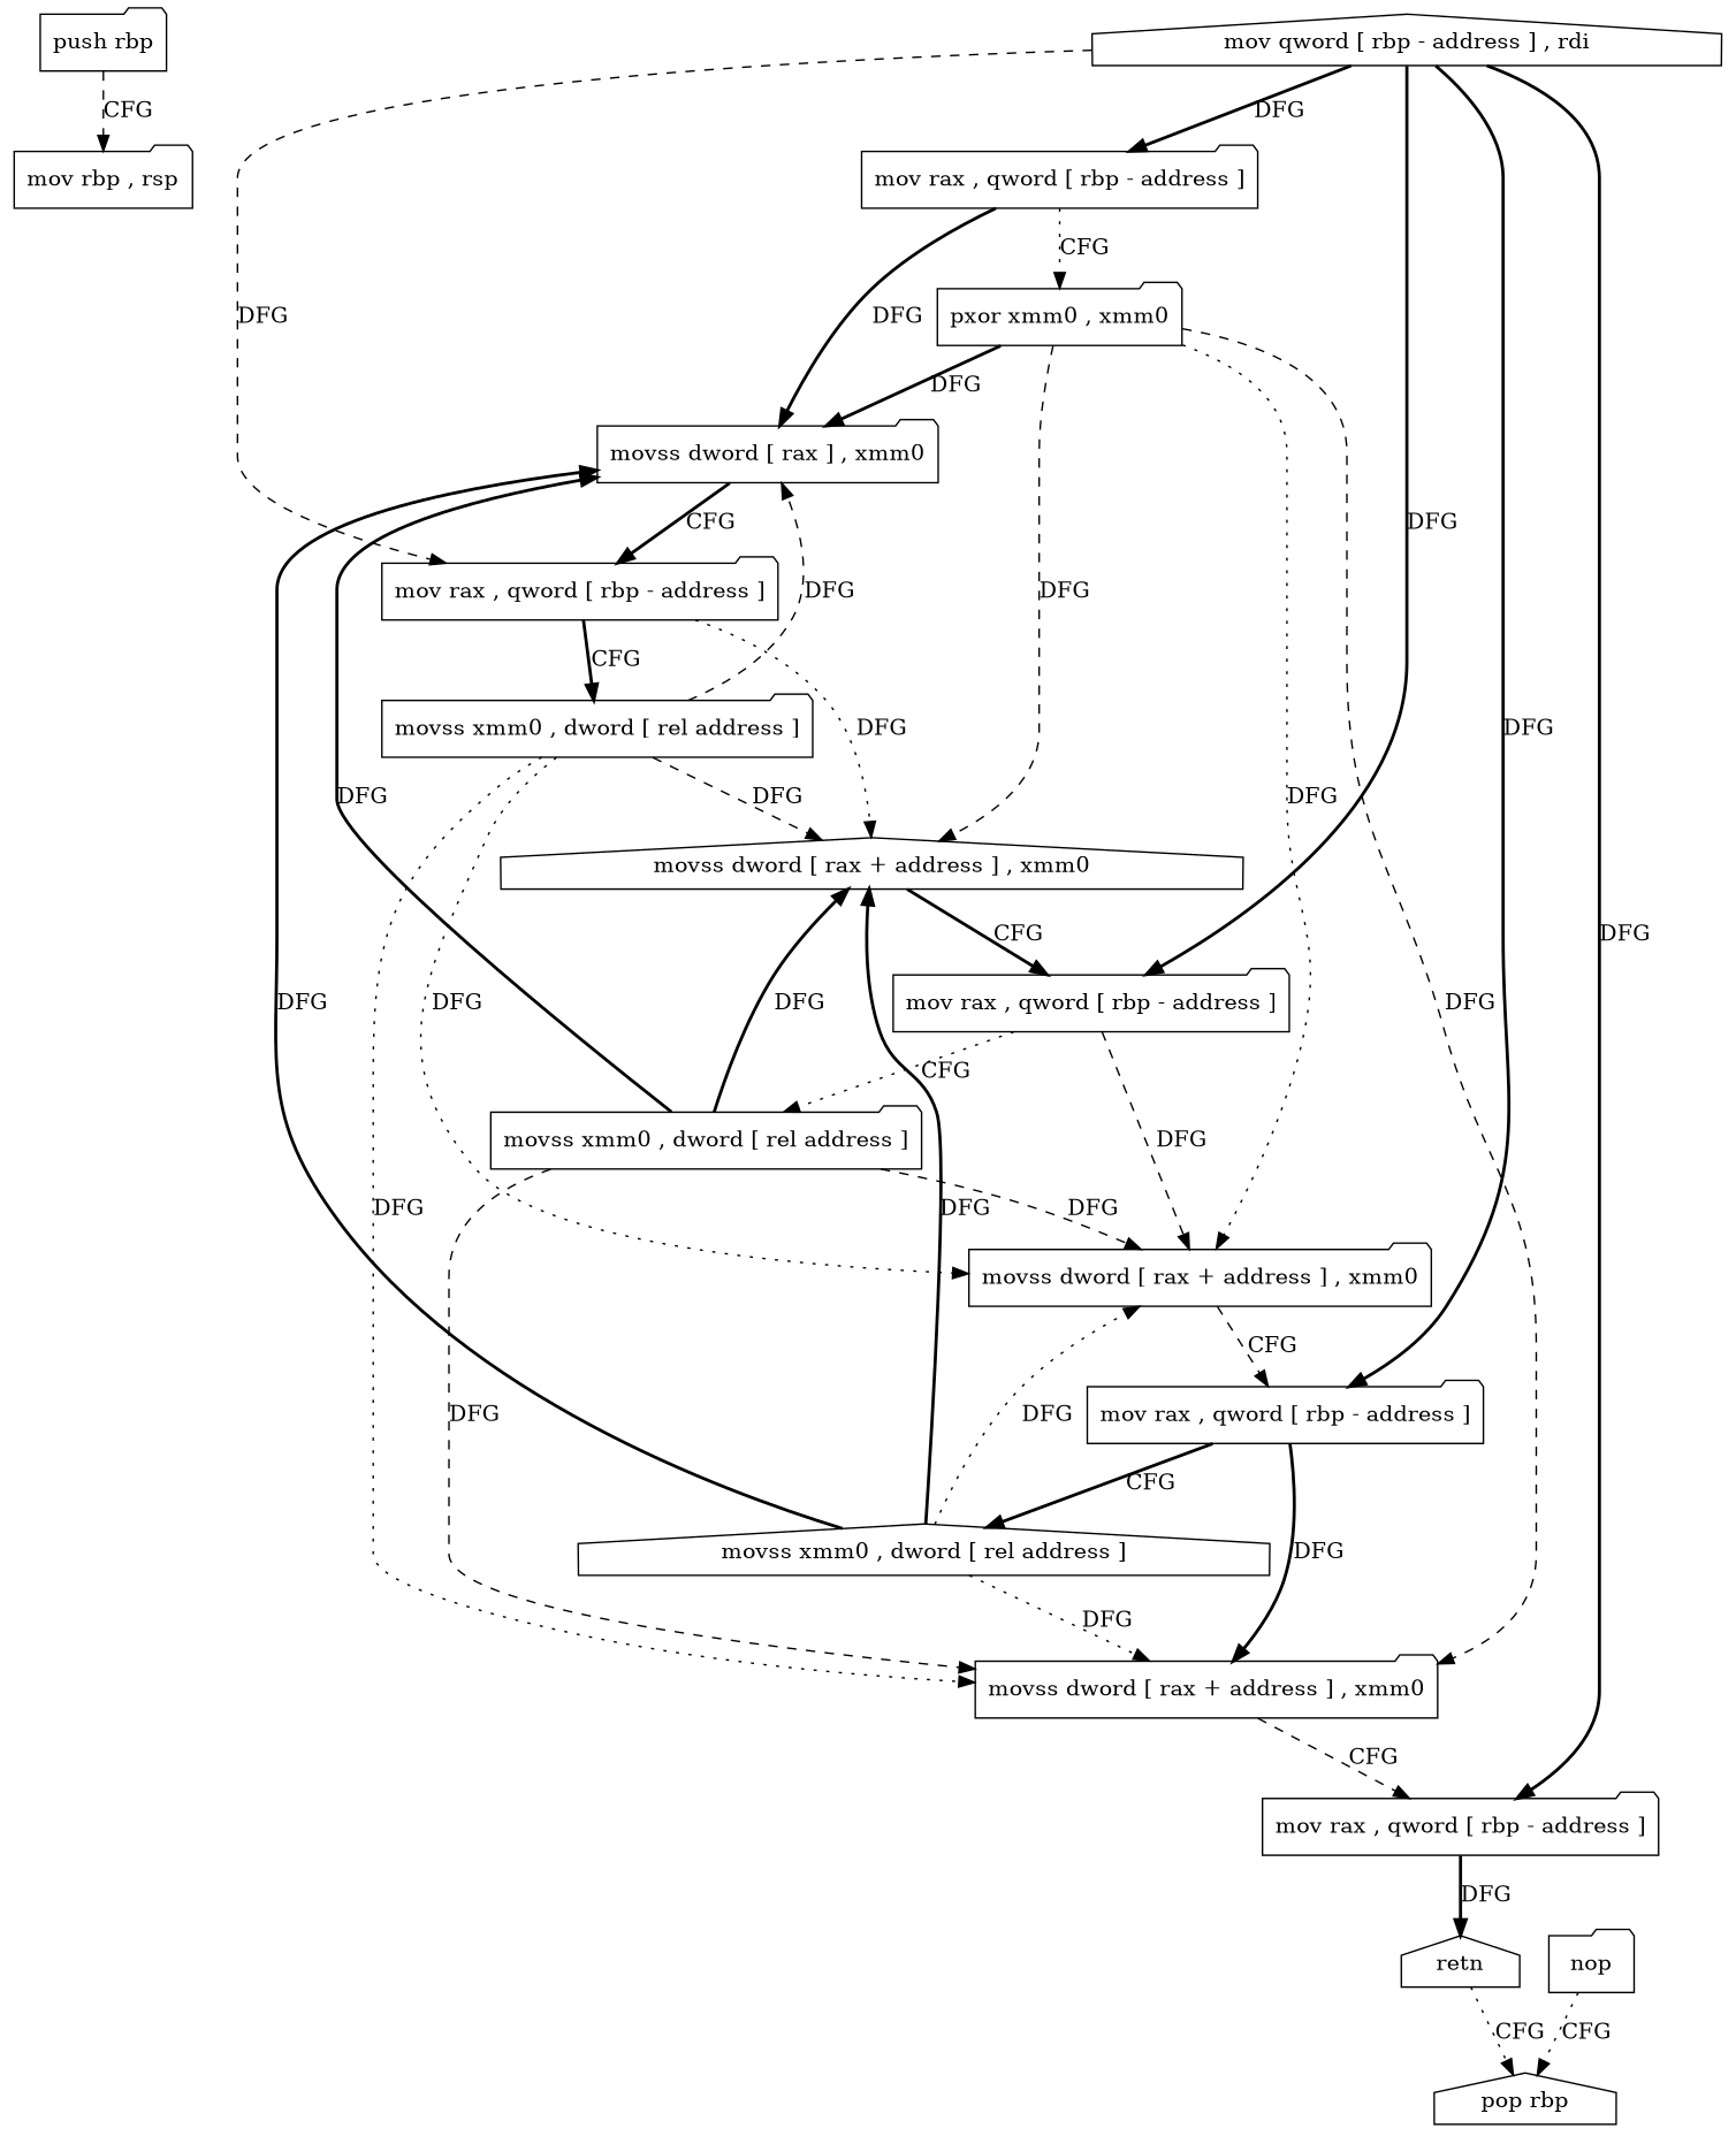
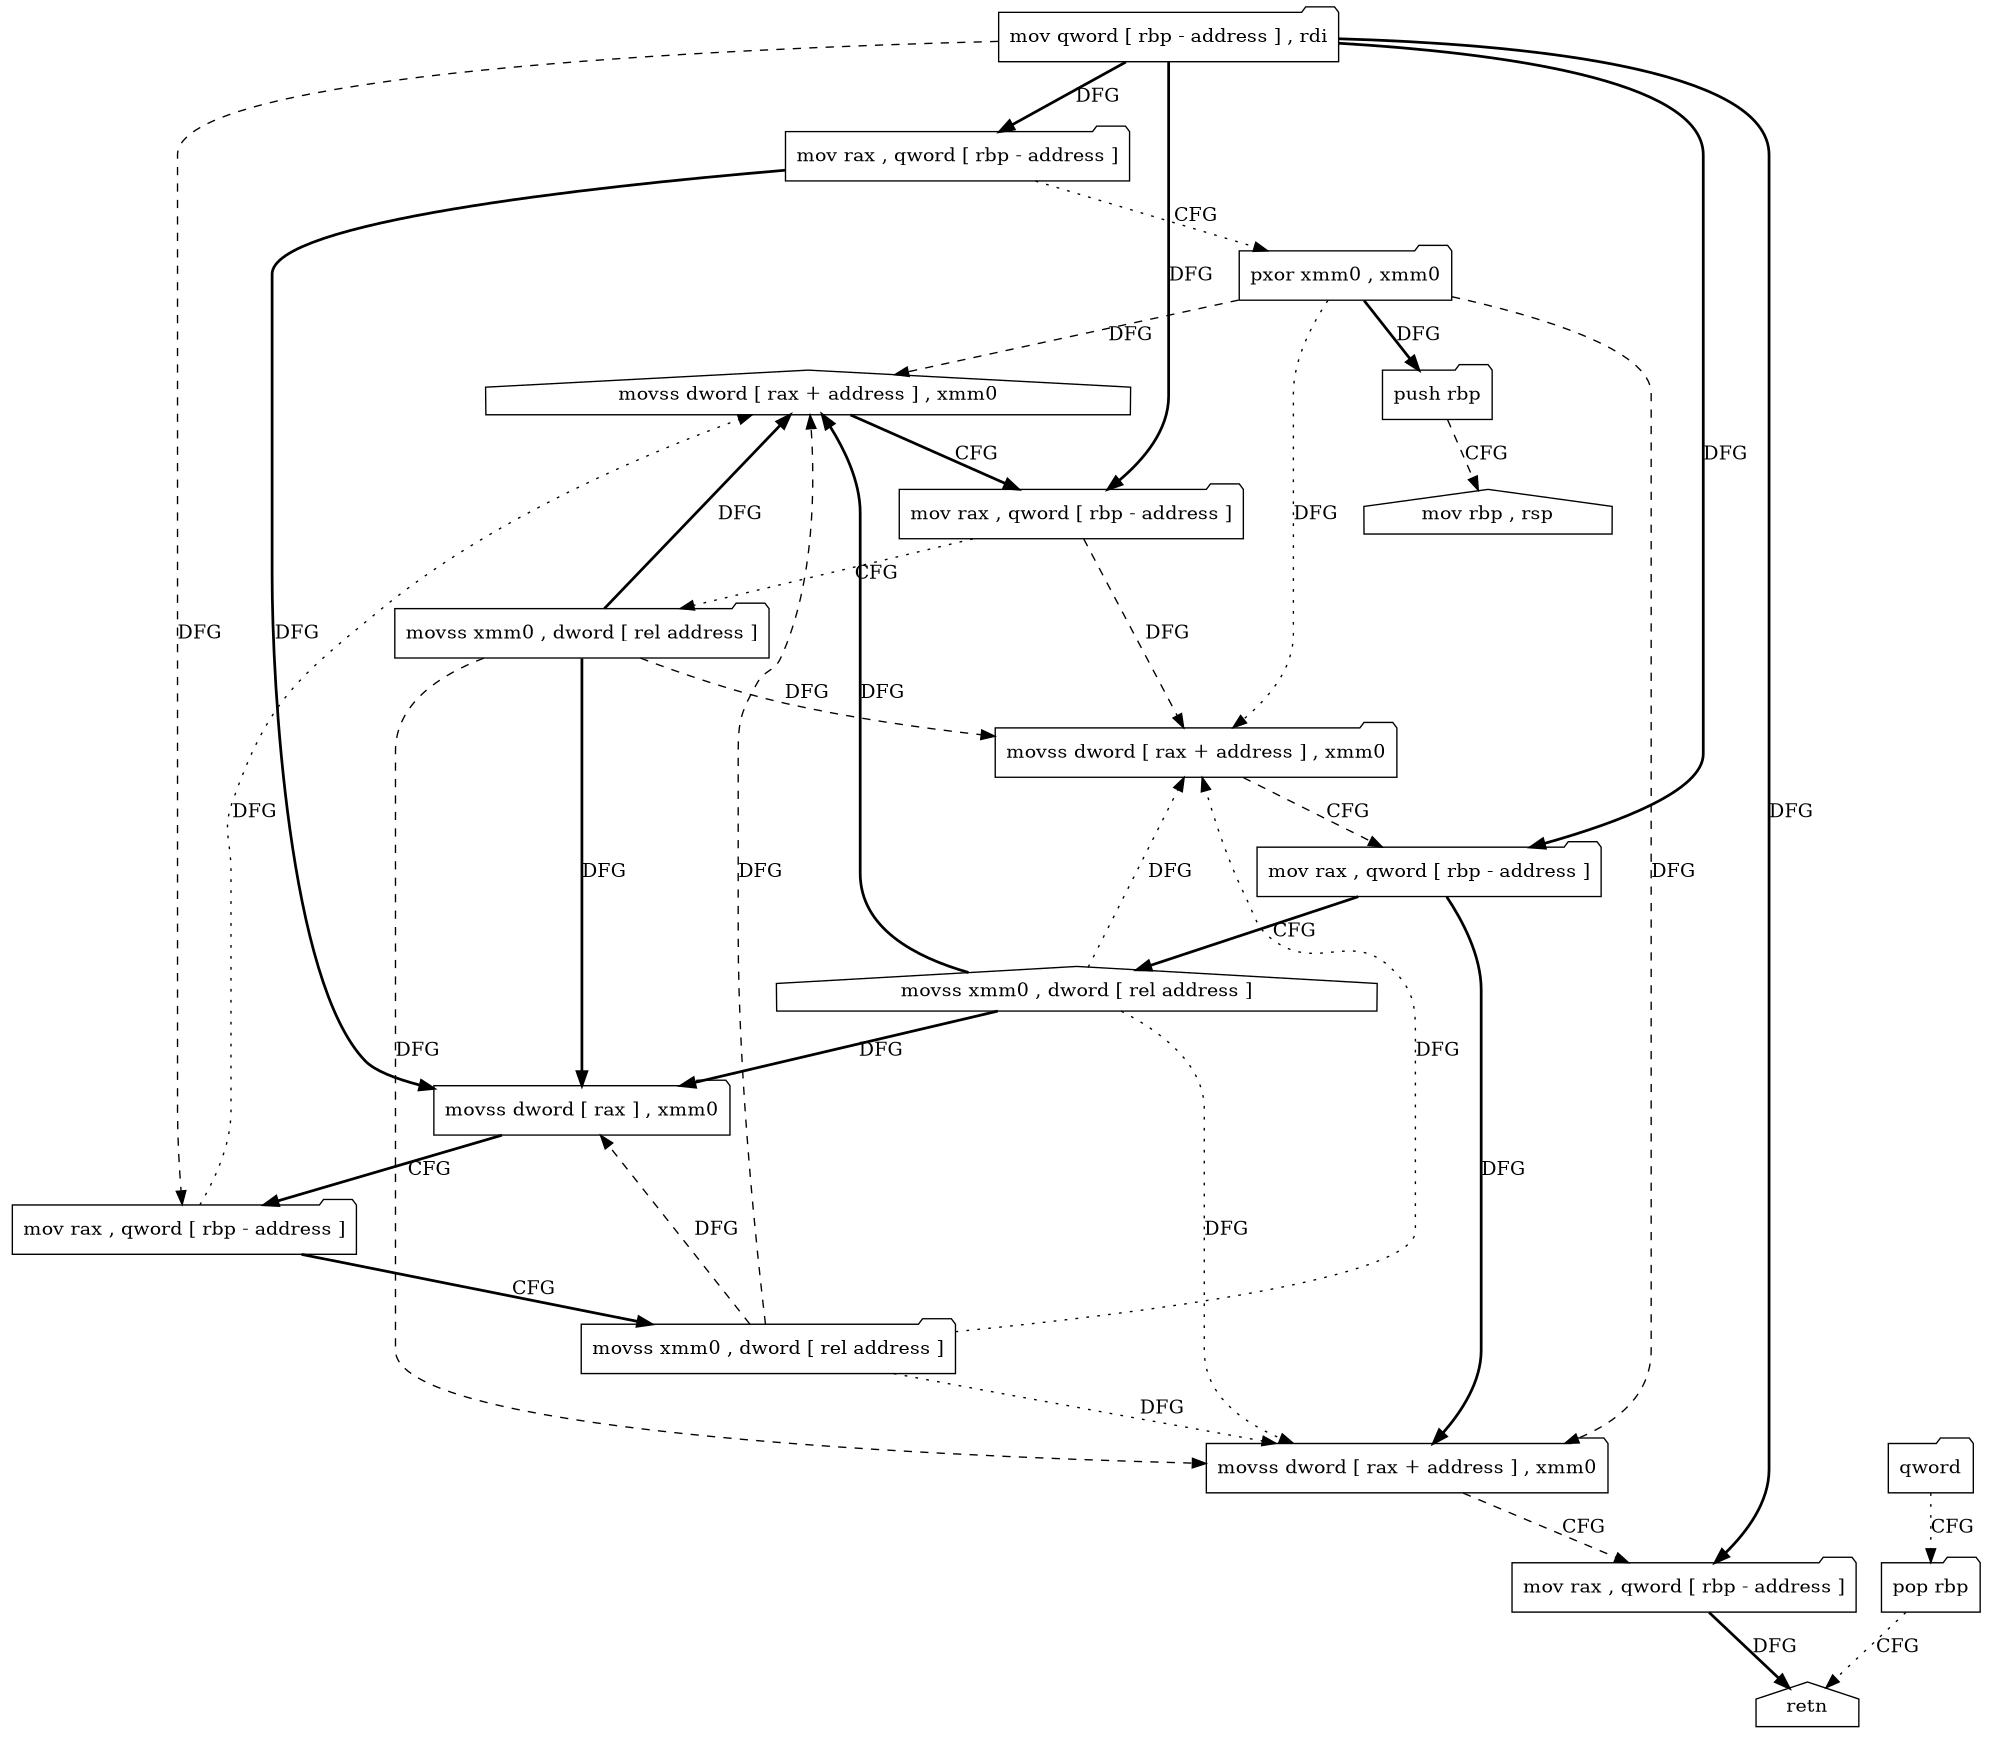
  digraph {
    node [shape=folder]
    edge [style=bold]
    n1 [label="push rbp"]
-   n2 [label="mov rbp , rsp"]
-   n3 [label="mov qword [ rbp - address ] , rdi" shape=house]
+   n2 [label="mov rbp , rsp" shape=house]
+   n3 [label="mov qword [ rbp - address ] , rdi"]
    n4 [label="mov rax , qword [ rbp - address ]"]
    n5 [label="mov rax , qword [ rbp - address ]"]
    n6 [label="mov rax , qword [ rbp - address ]"]
    n7 [label="mov rax , qword [ rbp - address ]"]
    n8 [label="mov rax , qword [ rbp - address ]"]
    n9 [label="pxor xmm0 , xmm0"]
    n10 [label="movss dword [ rax ] , xmm0"]
    n11 [label="movss dword [ rax + address ] , xmm0" shape=house]
    n12 [label="movss xmm0 , dword [ rel address ]"]
    n13 [label="movss dword [ rax + address ] , xmm0"]
    n14 [label="movss xmm0 , dword [ rel address ]"]
    n15 [label="movss dword [ rax + address ] , xmm0"]
    n16 [label="movss xmm0 , dword [ rel address ]" shape=house]
    n17 [label=retn shape=house]
-   n18 [label=nop]
-   n19 [label="pop rbp" shape=house]
+   n18 [label=qword]
+   n19 [label="pop rbp"]
    n1 -> n2 [label=CFG style=dashed]
    n3 -> n4 [label=DFG]
    n3 -> n5 [label=DFG style=dashed]
    n3 -> n6 [label=DFG]
    n3 -> n7 [label=DFG]
    n3 -> n8 [label=DFG]
    n4 -> n9 [label=CFG style=dotted]
    n4 -> n10 [label=DFG]
    n5 -> n11 [label=DFG style=dotted]
    n5 -> n12 [label=CFG]
    n6 -> n13 [label=DFG style=dashed]
    n6 -> n14 [label=CFG style=dotted]
    n7 -> n15 [label=DFG]
    n7 -> n16 [label=CFG]
    n8 -> n17 [label=DFG]
-   n9 -> n10 [label=DFG]
+   n9 -> n1 [label=DFG]
    n9 -> n11 [label=DFG style=dashed]
    n9 -> n13 [label=DFG style=dotted]
    n9 -> n15 [label=DFG style=dashed]
    n10 -> n5 [label=CFG]
    n11 -> n6 [label=CFG]
    n12 -> n10 [label=DFG style=dashed]
    n12 -> n11 [label=DFG style=dashed]
    n12 -> n13 [label=DFG style=dotted]
    n12 -> n15 [label=DFG style=dotted]
    n13 -> n7 [label=CFG style=dashed]
    n14 -> n10 [label=DFG]
    n14 -> n11 [label=DFG]
    n14 -> n13 [label=DFG style=dashed]
    n14 -> n15 [label=DFG style=dashed]
    n15 -> n8 [label=CFG style=dashed]
    n16 -> n10 [label=DFG]
    n16 -> n11 [label=DFG]
    n16 -> n13 [label=DFG style=dotted]
    n16 -> n15 [label=DFG style=dotted]
    n18 -> n19 [label=CFG style=dotted]
-   n17 -> n19 [label=CFG style=dotted]
+   n19 -> n17 [label=CFG style=dotted]
  }
